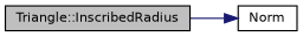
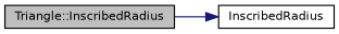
  digraph {
    rankdir=LR
    node [color=black fontname=Helvetica fontsize=10 shape=record style=filled]
    n1 [fillcolor=grey75 fontcolor=black height=0.2 label="Triangle::InscribedRadius" width=0.4]
-   n2 [fillcolor=white height=0.2 label=Norm width=0.4]
+   n2 [fillcolor=white height=0.2 label=InscribedRadius width=0.4]
    n1 -> n2 [color=midnightblue fontname=Helvetica fontsize=10 labelfontname=Helvetica labelfontsize=10 style=solid]
  }
